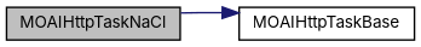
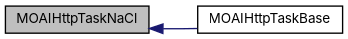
  digraph {
    rankdir=LR
    fontname=Inter
    node [color=black fontname=Inter fontsize=10 shape=record style=filled]
    n1 [fillcolor=grey75 fontcolor=black height=0.2 label=MOAIHttpTaskNaCl width=0.4]
    n2 [fillcolor=white height=0.2 label=MOAIHttpTaskBase width=0.4]
-   n2 -> n1 [color=midnightblue dir=back fontname=Inter fontsize=10 labelfontname=FreeSans labelfontsize=10 style=solid]
+   n1 -> n2 [color=midnightblue dir=back fontname=Inter fontsize=10 labelfontname=FreeSans labelfontsize=10 style=solid]
  }
